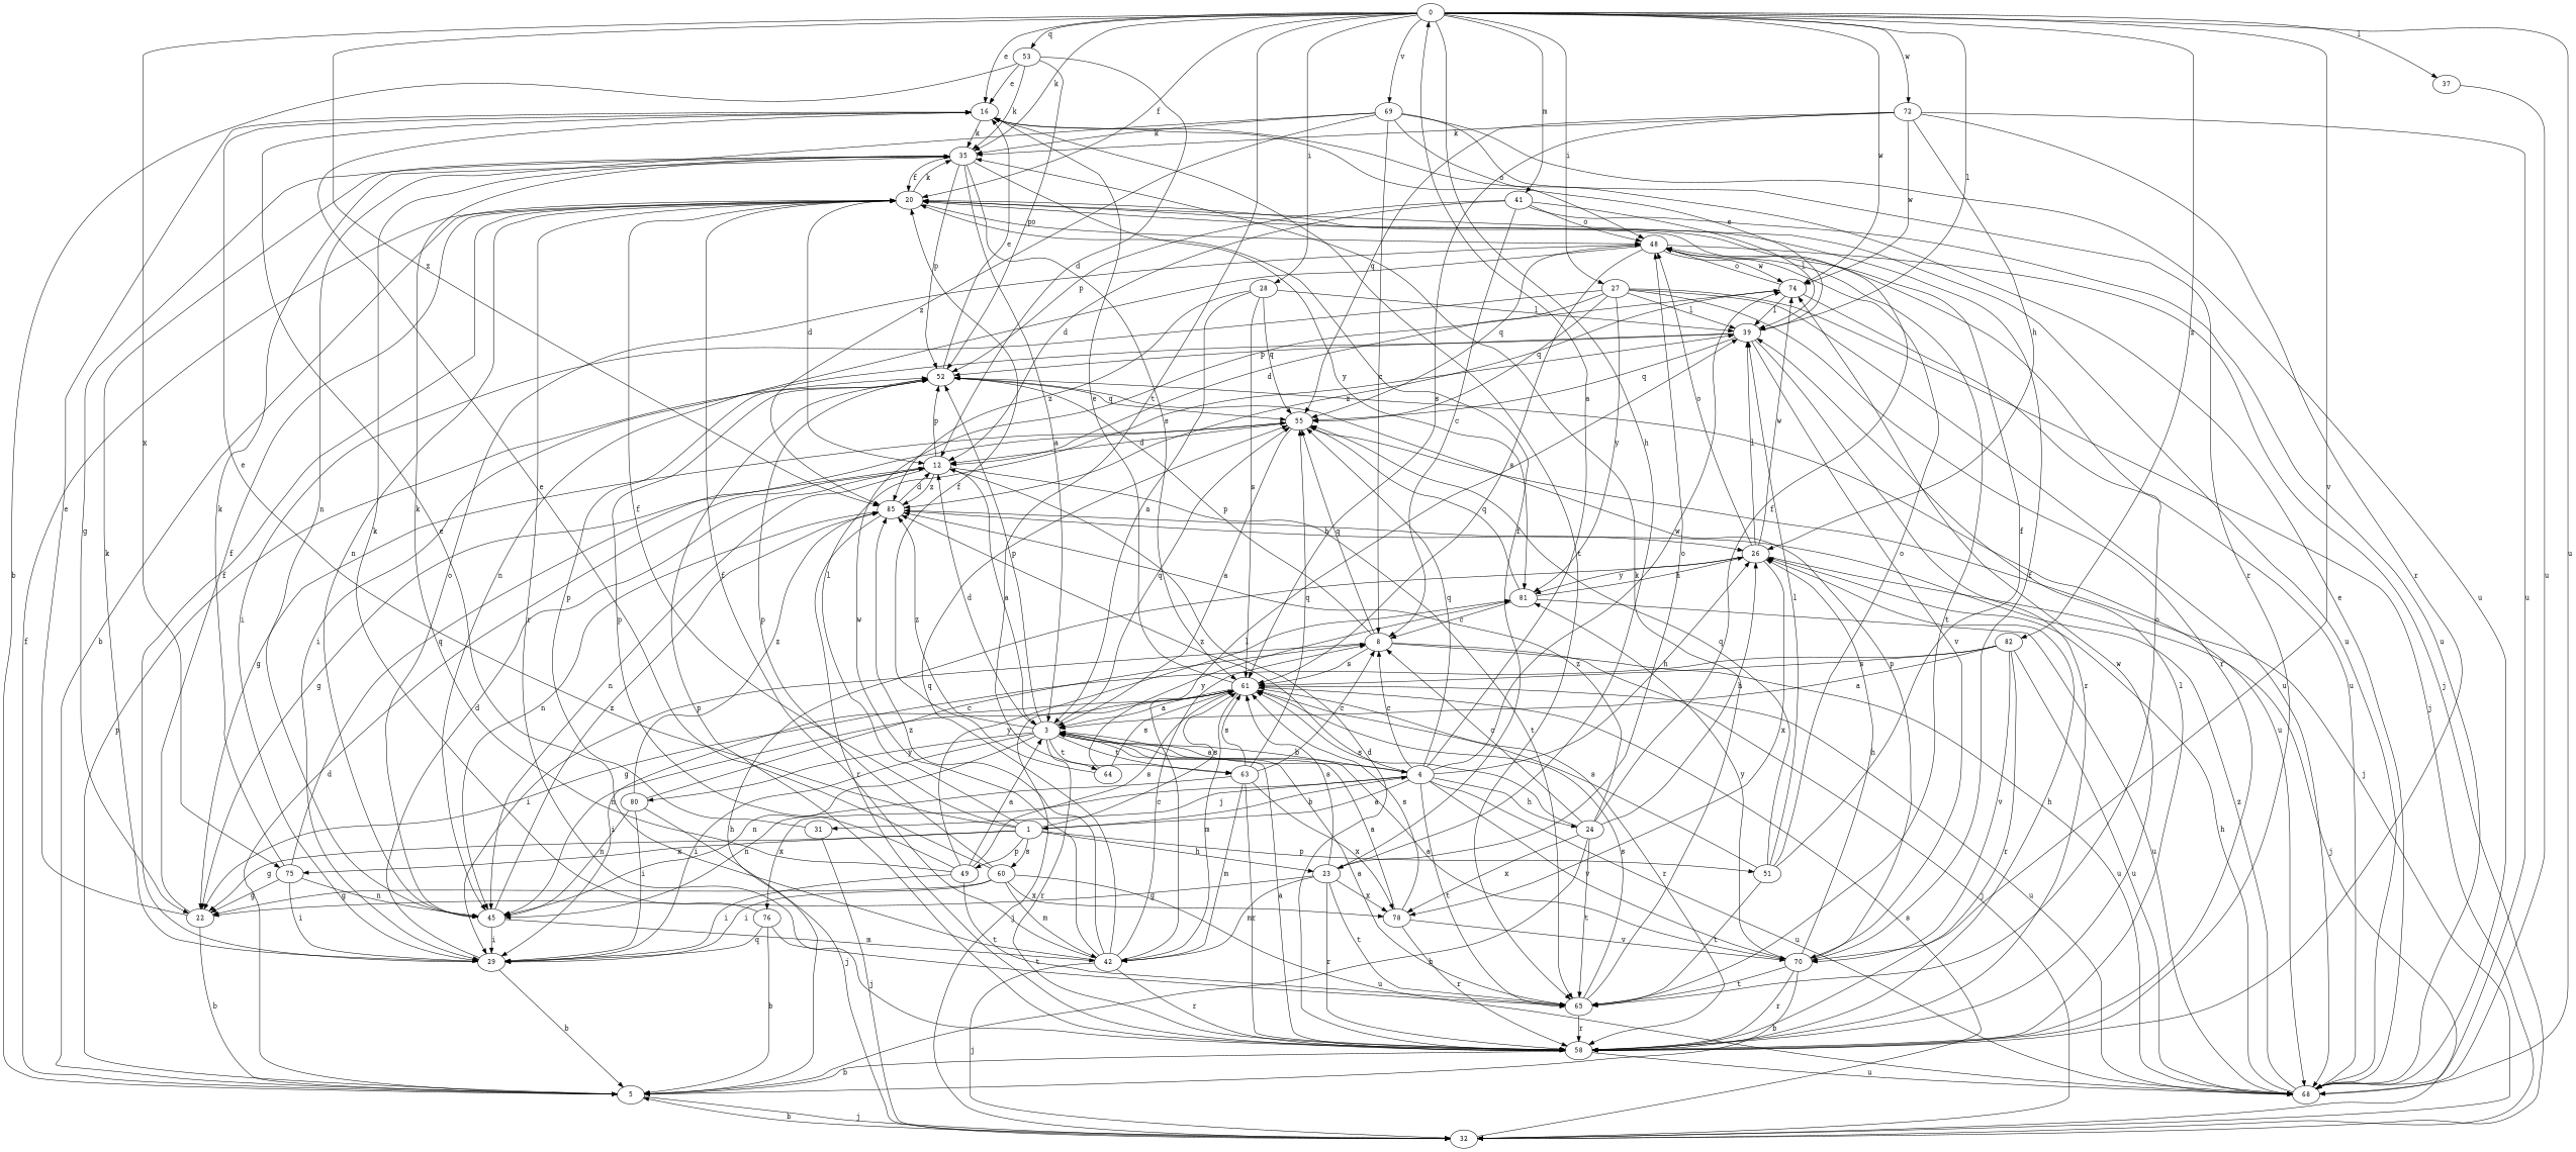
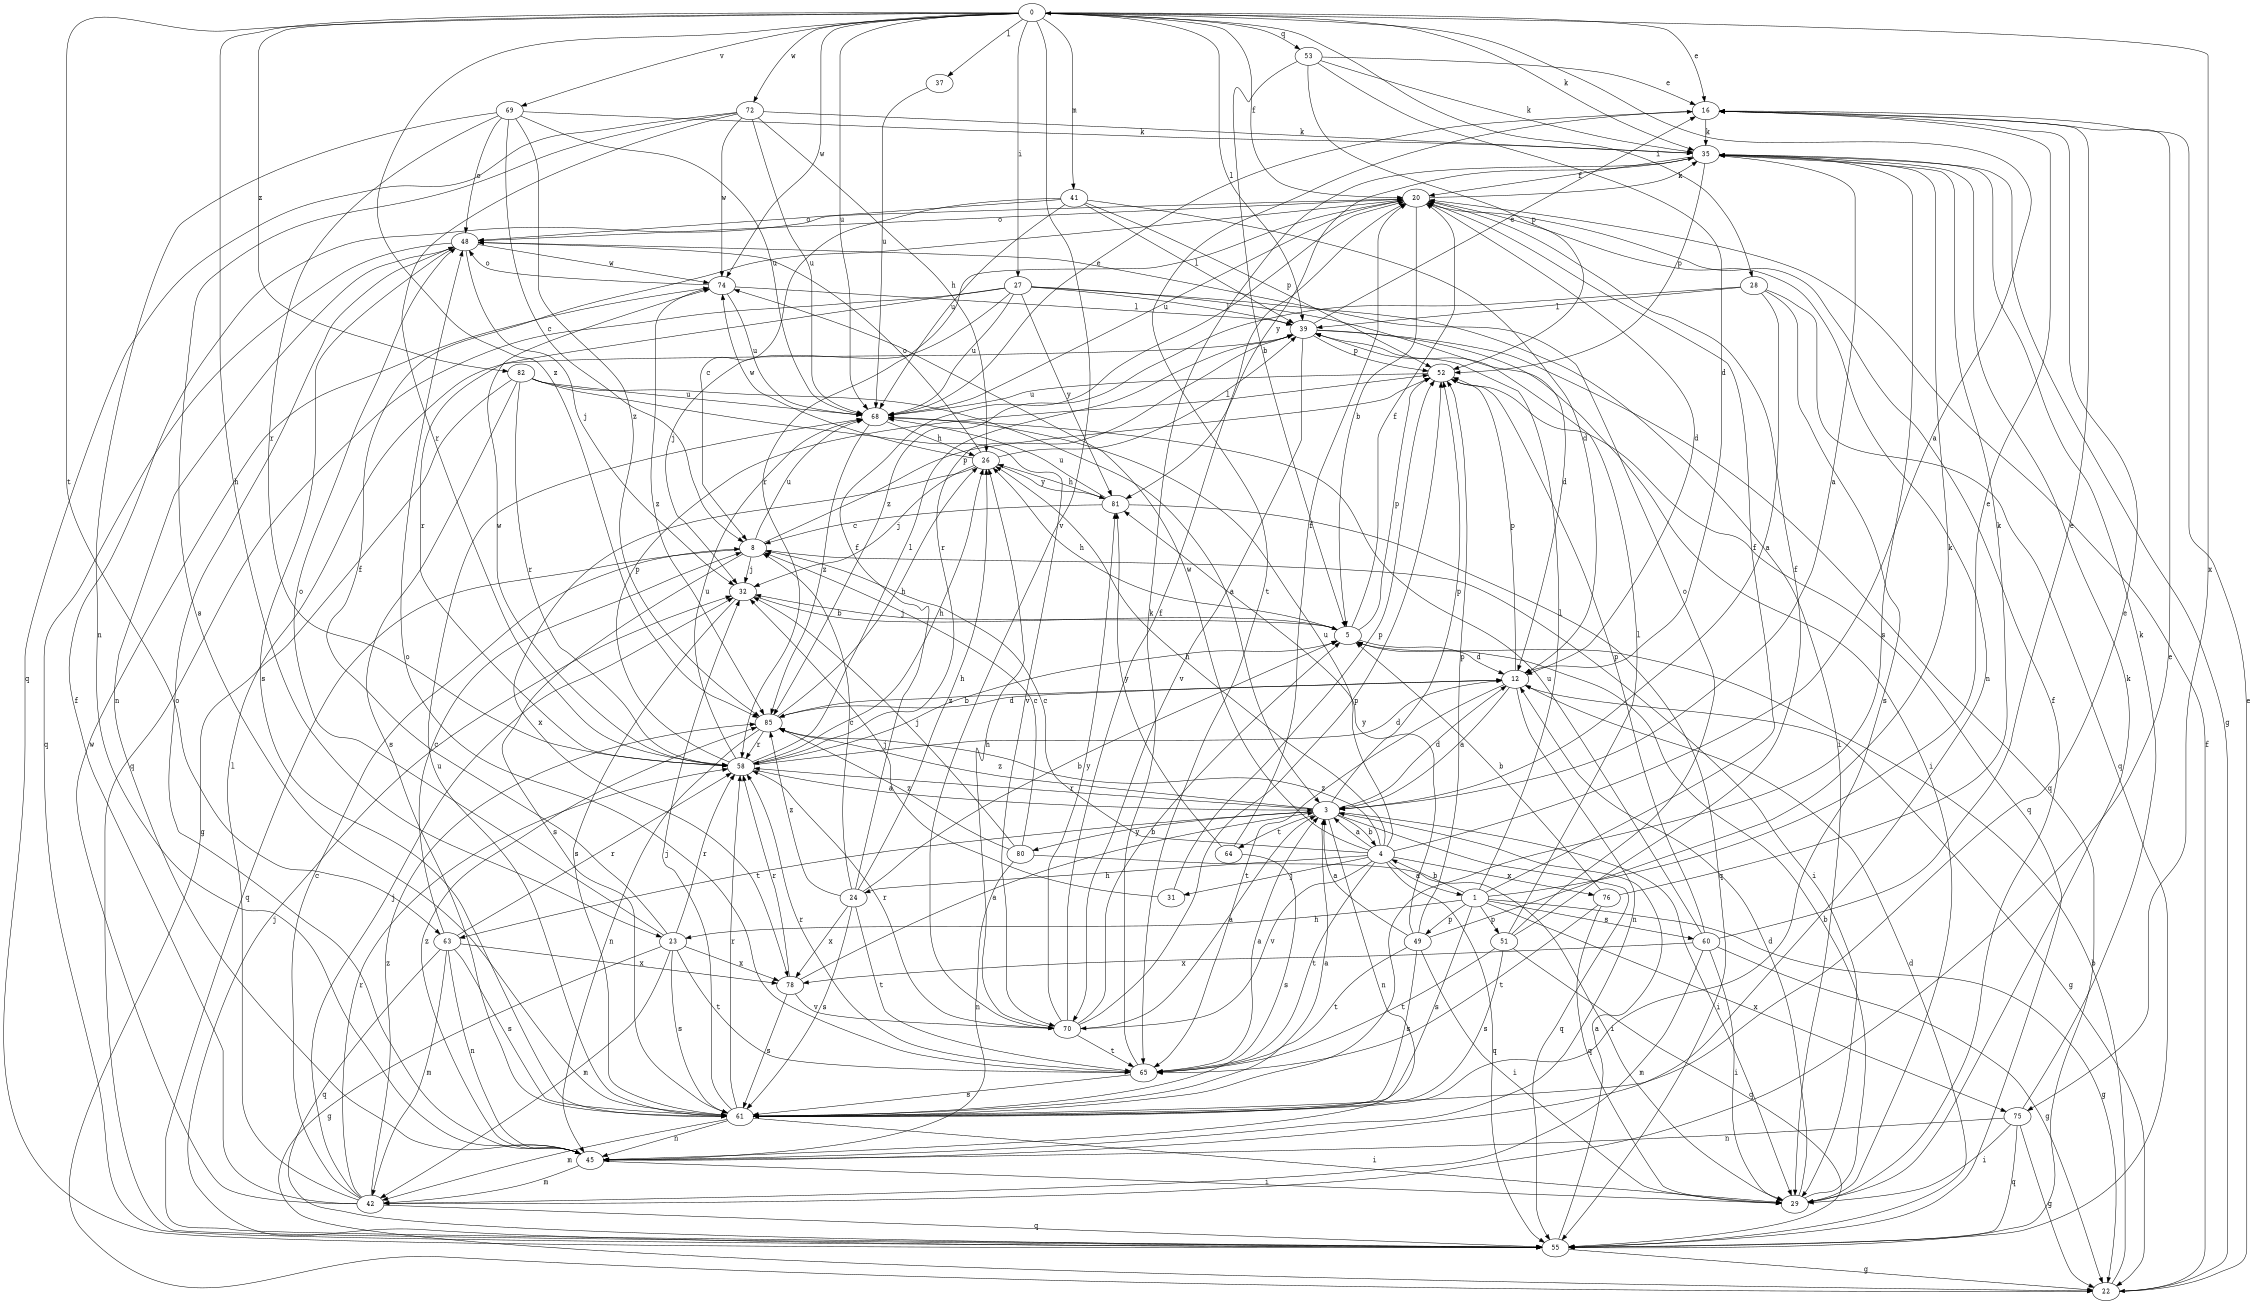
  strict digraph {
    fontname="Courier Prime"
    node [fontname="Courier Prime"]
    edge [fontname="Courier Prime"]
    0
    16
    20
    23
    27
    28
    35
    37
    39
    41
    53
    63
    68
    69
    70
    72
    74
    75
    82
    85
    65
    12
    45
    58
    5
    48
    22
    61
    42
    78
    29
    55
    32
    81
    3
    52
    8
    26
    1
    4
    49
    51
    60
    24
    31
    76
    64
    80
    0 -> 16 [label=e]
    0 -> 20 [label=f]
    0 -> 23 [label=h]
    0 -> 27 [label=i]
    0 -> 28 [label=i]
    0 -> 35 [label=k]
    0 -> 37 [label=l]
    0 -> 39 [label=l]
    0 -> 41 [label=m]
    0 -> 53 [label=q]
    0 -> 63 [label=t]
    0 -> 68 [label=u]
    0 -> 69 [label=v]
    0 -> 70 [label=v]
    0 -> 72 [label=w]
    0 -> 74 [label=w]
    0 -> 75 [label=x]
    0 -> 82 [label=z]
    0 -> 85 [label=z]
    16 -> 35 [label=k]
    16 -> 65 [label=t]
    20 -> 35 [label=k]
    20 -> 68 [label=u]
    20 -> 12 [label=d]
    20 -> 45 [label=n]
    20 -> 58 [label=r]
    20 -> 5 [label=b]
    20 -> 48 [label=o]
    23 -> 20 [label=f]
    23 -> 65 [label=t]
    23 -> 58 [label=r]
    23 -> 48 [label=o]
    23 -> 22 [label=g]
    23 -> 61 [label=s]
    23 -> 42 [label=m]
    23 -> 78 [label=x]
    27 -> 39 [label=l]
    27 -> 68 [label=u]
    27 -> 12 [label=d]
    27 -> 58 [label=r]
    27 -> 29 [label=i]
    27 -> 55 [label=q]
    27 -> 32 [label=j]
    27 -> 81 [label=y]
    28 -> 39 [label=l]
    28 -> 85 [label=z]
    28 -> 61 [label=s]
    28 -> 55 [label=q]
    28 -> 3 [label=a]
    35 -> 20 [label=f]
    35 -> 22 [label=g]
    35 -> 61 [label=s]
    35 -> 81 [label=y]
    35 -> 3 [label=a]
    35 -> 52 [label=p]
    37 -> 68 [label=u]
    39 -> 16 [label=e]
    39 -> 70 [label=v]
    39 -> 58 [label=r]
    39 -> 29 [label=i]
    39 -> 55 [label=q]
    39 -> 52 [label=p]
    41 -> 39 [label=l]
    41 -> 68 [label=u]
    41 -> 12 [label=d]
    41 -> 48 [label=o]
    41 -> 52 [label=p]
    41 -> 8 [label=c]
    53 -> 16 [label=e]
    53 -> 35 [label=k]
    53 -> 12 [label=d]
    53 -> 5 [label=b]
    53 -> 52 [label=p]
    63 -> 45 [label=n]
    63 -> 58 [label=r]
    63 -> 61 [label=s]
    63 -> 42 [label=m]
    63 -> 78 [label=x]
    63 -> 55 [label=q]
    63 -> 8 [label=c]
    68 -> 16 [label=e]
    68 -> 85 [label=z]
    68 -> 26 [label=h]
    69 -> 35 [label=k]
    69 -> 68 [label=u]
    69 -> 85 [label=z]
    69 -> 45 [label=n]
    69 -> 58 [label=r]
    69 -> 48 [label=o]
    69 -> 8 [label=c]
    70 -> 20 [label=f]
    70 -> 65 [label=t]
    70 -> 58 [label=r]
    70 -> 5 [label=b]
    70 -> 81 [label=y]
    70 -> 3 [label=a]
    70 -> 52 [label=p]
    70 -> 26 [label=h]
    72 -> 35 [label=k]
    72 -> 68 [label=u]
    72 -> 74 [label=w]
    72 -> 58 [label=r]
    72 -> 61 [label=s]
    72 -> 55 [label=q]
    72 -> 26 [label=h]
    74 -> 39 [label=l]
    74 -> 68 [label=u]
    74 -> 85 [label=z]
    74 -> 48 [label=o]
    75 -> 35 [label=k]
    75 -> 45 [label=n]
    75 -> 22 [label=g]
    75 -> 29 [label=i]
    75 -> 55 [label=q]
    82 -> 68 [label=u]
    82 -> 70 [label=v]
    82 -> 58 [label=r]
    82 -> 22 [label=g]
    82 -> 61 [label=s]
    82 -> 3 [label=a]
    85 -> 12 [label=d]
    85 -> 45 [label=n]
    85 -> 58 [label=r]
    85 -> 26 [label=h]
    65 -> 35 [label=k]
    65 -> 58 [label=r]
    65 -> 48 [label=o]
    65 -> 61 [label=s]
    65 -> 3 [label=a]
    12 -> 85 [label=z]
    12 -> 65 [label=t]
    12 -> 45 [label=n]
    12 -> 22 [label=g]
    12 -> 3 [label=a]
    12 -> 52 [label=p]
    45 -> 85 [label=z]
    45 -> 48 [label=o]
    45 -> 42 [label=m]
    45 -> 29 [label=i]
    58 -> 39 [label=l]
    58 -> 68 [label=u]
    58 -> 74 [label=w]
    58 -> 12 [label=d]
    58 -> 5 [label=b]
    58 -> 3 [label=a]
    58 -> 52 [label=p]
    58 -> 26 [label=h]
    5 -> 20 [label=f]
    5 -> 12 [label=d]
    5 -> 32 [label=j]
    5 -> 52 [label=p]
-   26 -> 5 [label=h]
+   5 -> 26 [label=h]
    48 -> 74 [label=w]
-   48 -> 65 [label=t]
    48 -> 45 [label=n]
    48 -> 61 [label=s]
    48 -> 55 [label=q]
    48 -> 32 [label=j]
    22 -> 16 [label=e]
    22 -> 20 [label=f]
    22 -> 5 [label=b]
    61 -> 16 [label=e]
    61 -> 68 [label=u]
    61 -> 45 [label=n]
    61 -> 58 [label=r]
    61 -> 42 [label=m]
    61 -> 29 [label=i]
    61 -> 32 [label=j]
    61 -> 3 [label=a]
    42 -> 16 [label=e]
    42 -> 20 [label=f]
    42 -> 39 [label=l]
    42 -> 74 [label=w]
    42 -> 85 [label=z]
    42 -> 58 [label=r]
    42 -> 55 [label=q]
    42 -> 32 [label=j]
    42 -> 8 [label=c]
    78 -> 70 [label=v]
    78 -> 58 [label=r]
    78 -> 61 [label=s]
    78 -> 3 [label=a]
    29 -> 20 [label=f]
    29 -> 35 [label=k]
    29 -> 12 [label=d]
    29 -> 5 [label=b]
    55 -> 12 [label=d]
    55 -> 22 [label=g]
    55 -> 32 [label=j]
    55 -> 3 [label=a]
    32 -> 5 [label=b]
    32 -> 61 [label=s]
    81 -> 68 [label=u]
    81 -> 55 [label=q]
    81 -> 8 [label=c]
    81 -> 26 [label=h]
    3 -> 63 [label=t]
    3 -> 85 [label=z]
    3 -> 12 [label=d]
    3 -> 45 [label=n]
    3 -> 58 [label=r]
    3 -> 29 [label=i]
    3 -> 55 [label=q]
    3 -> 52 [label=p]
    3 -> 4 [label=b]
    3 -> 64 [label=t]
    3 -> 80 [label=y]
-   52 -> 16 [label=e]
    52 -> 68 [label=u]
    52 -> 55 [label=q]
    8 -> 68 [label=u]
    8 -> 61 [label=s]
    8 -> 29 [label=i]
    8 -> 55 [label=q]
    8 -> 32 [label=j]
    8 -> 52 [label=p]
    26 -> 39 [label=l]
    26 -> 74 [label=w]
    26 -> 48 [label=o]
    26 -> 78 [label=x]
    26 -> 32 [label=j]
    26 -> 81 [label=y]
    1 -> 16 [label=e]
    1 -> 20 [label=f]
    1 -> 23 [label=h]
    1 -> 39 [label=l]
    1 -> 75 [label=x]
    1 -> 22 [label=g]
    1 -> 61 [label=s]
    1 -> 4 [label=b]
    1 -> 49 [label=p]
    1 -> 51 [label=p]
    1 -> 60 [label=s]
    4 -> 0 [label=a]
    4 -> 68 [label=u]
    4 -> 70 [label=v]
    4 -> 74 [label=w]
    4 -> 85 [label=z]
    4 -> 65 [label=t]
    4 -> 55 [label=q]
    4 -> 3 [label=a]
    4 -> 8 [label=c]
    4 -> 26 [label=h]
    4 -> 1 [label=a]
    4 -> 24 [label=h]
    4 -> 31 [label=j]
    4 -> 76 [label=x]
    49 -> 35 [label=k]
    49 -> 65 [label=t]
    49 -> 61 [label=s]
    49 -> 29 [label=i]
    49 -> 81 [label=y]
    49 -> 3 [label=a]
    49 -> 52 [label=p]
    51 -> 20 [label=f]
    51 -> 39 [label=l]
    51 -> 65 [label=t]
    51 -> 48 [label=o]
    51 -> 61 [label=s]
    51 -> 55 [label=q]
    60 -> 16 [label=e]
    60 -> 68 [label=u]
    60 -> 22 [label=g]
    60 -> 42 [label=m]
    60 -> 78 [label=x]
    60 -> 29 [label=i]
    60 -> 52 [label=p]
    24 -> 20 [label=f]
    24 -> 85 [label=z]
    24 -> 65 [label=t]
    24 -> 5 [label=b]
    24 -> 61 [label=s]
    24 -> 78 [label=x]
    24 -> 8 [label=c]
    24 -> 26 [label=h]
    31 -> 32 [label=j]
    31 -> 52 [label=p]
    76 -> 35 [label=k]
    76 -> 65 [label=t]
    76 -> 5 [label=b]
    76 -> 29 [label=q]
    64 -> 20 [label=f]
    64 -> 61 [label=s]
    64 -> 81 [label=y]
    80 -> 85 [label=z]
    80 -> 45 [label=n]
    80 -> 29 [label=i]
    80 -> 32 [label=j]
    80 -> 8 [label=c]
  }
